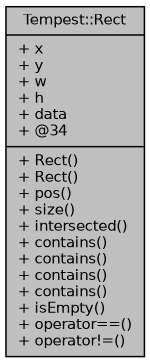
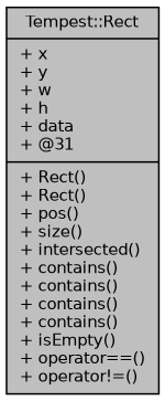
  digraph {
-   n1 [color=black fillcolor=grey75 fontcolor=black fontname=Helvetica fontsize=10 height=0.2 label="{Tempest::Rect\n|+ x\l+ y\l+ w\l+ h\l+ data\l+ @34\l|+ Rect()\l+ Rect()\l+ pos()\l+ size()\l+ intersected()\l+ contains()\l+ contains()\l+ contains()\l+ contains()\l+ isEmpty()\l+ operator==()\l+ operator!=()\l}" shape=record style=filled width=0.4]
+   n1 [color=black fillcolor=grey75 fontcolor=black fontname=Helvetica fontsize=10 height=0.2 label="{Tempest::Rect\n|+ x\l+ y\l+ w\l+ h\l+ data\l+ @31\l|+ Rect()\l+ Rect()\l+ pos()\l+ size()\l+ intersected()\l+ contains()\l+ contains()\l+ contains()\l+ contains()\l+ isEmpty()\l+ operator==()\l+ operator!=()\l}" shape=record style=filled width=0.4]
  }
